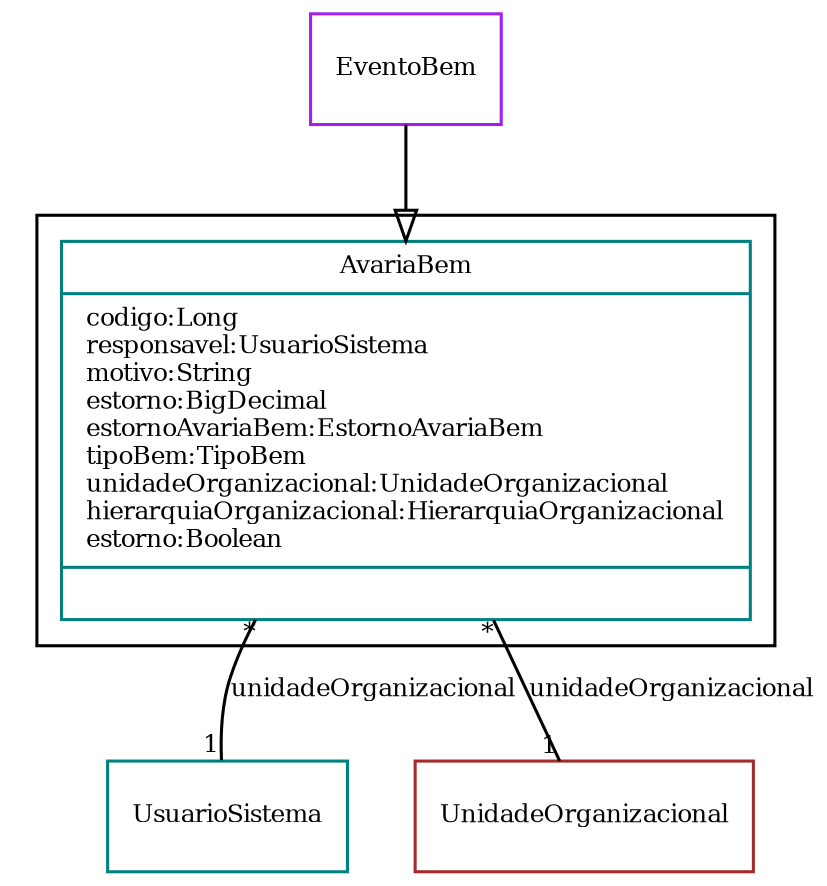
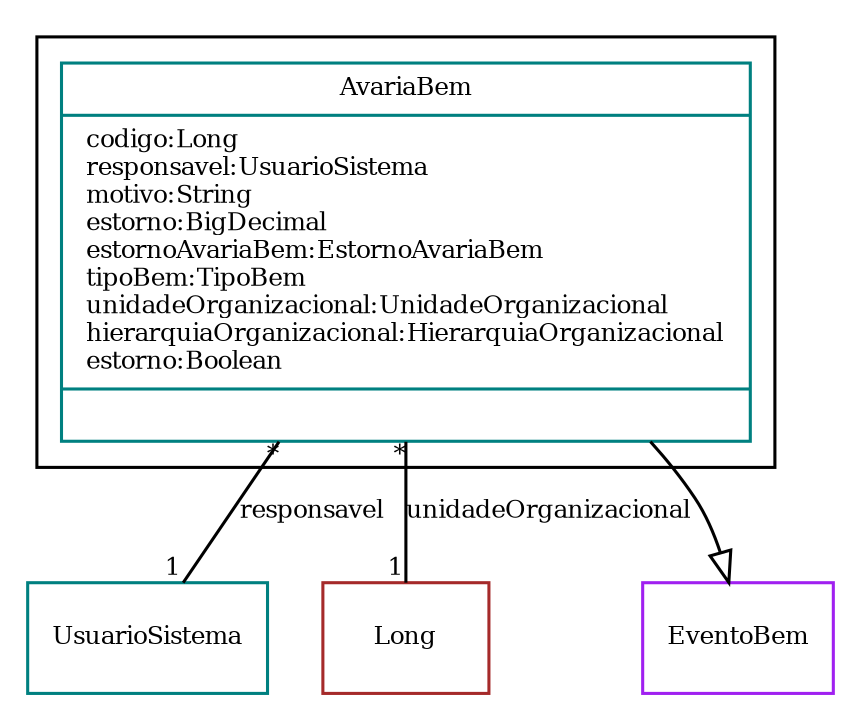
  digraph {
    fontname="Times-Roman"
    fontsize=8
    node [color=teal fontname="Times-Roman" fontsize=8 shape=record]
    edge [arrowhead=none fontname="Times-Roman" fontsize=8 headlabel=1 taillabel="*"]
    n1 [label="{AvariaBem|codigo:Long\lresponsavel:UsuarioSistema\lmotivo:String\lestorno:BigDecimal\lestornoAvariaBem:EstornoAvariaBem\ltipoBem:TipoBem\lunidadeOrganizacional:UnidadeOrganizacional\lhierarquiaOrganizacional:HierarquiaOrganizacional\lestorno:Boolean\l|\l}"]
    UsuarioSistema
-   UnidadeOrganizacional [color=brown]
+   UnidadeOrganizacional [color=brown label=Long]
    EventoBem [color=purple]
    subgraph cluster_1 {
      n1
    }
-   n1 -> UsuarioSistema [label=unidadeOrganizacional]
+   n1 -> UsuarioSistema [label=responsavel]
    n1 -> UnidadeOrganizacional [label=unidadeOrganizacional]
-   EventoBem -> n1 [arrowhead=empty headlabel="" taillabel=""]
+   n1 -> EventoBem [arrowhead=empty headlabel="" taillabel=""]
  }
